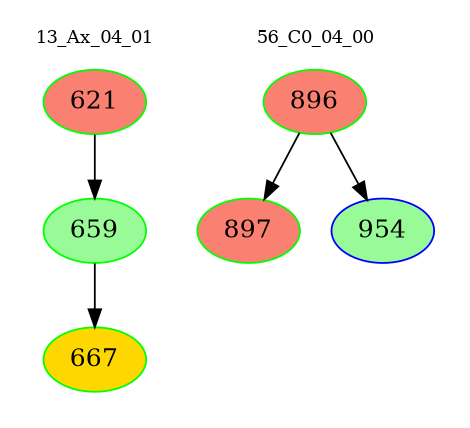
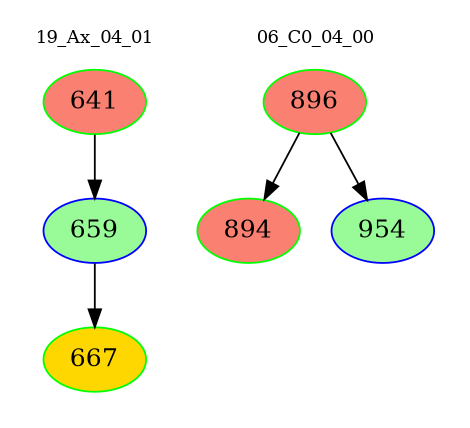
  digraph {
    node [color=green fillcolor=salmon style=filled]
    edge [color=black]
-   n1 [label=621]
-   n2 [fillcolor=palegreen label=659]
+   n1 [label=641]
+   n2 [color=blue fillcolor=palegreen label=659]
    n3 [fillcolor=gold label=667]
    n4 [label=896]
-   n5 [label=897]
+   n5 [label=894]
    n6 [color=blue fillcolor=palegreen label=954]
    subgraph cluster_1 {
      color=white
      fontsize=10
-     label="13_Ax_04_01"
+     label="19_Ax_04_01"
      n1
      n2
      n3
    }
    subgraph cluster_2 {
      color=white
      fontsize=10
-     label="56_C0_04_00"
+     label="06_C0_04_00"
      n4
      n5
      n6
    }
    n1 -> n2
    n2 -> n3
    n4 -> n5
    n4 -> n6
  }
